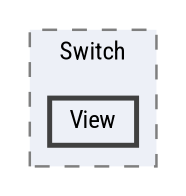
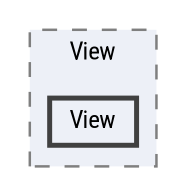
  digraph {
    compound=true
    rankdir=LR
    fontname="Roboto Condensed"
    n1 [color=grey25 fillcolor="#edf0f7" fontname="Roboto Condensed" fontsize=10 height=0.2 label=View shape=box style="filled,bold" width=0.4]
    subgraph cluster_1 {
      bgcolor="#edf0f7"
      fontsize=10
-     label=Switch
+     label=View
      pencolor=grey50
      style="filled,dashed"
      n1
    }
  }
